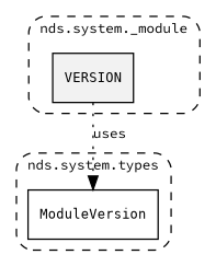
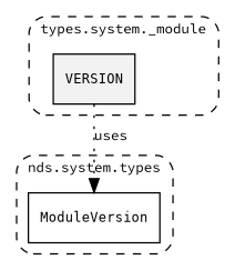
  digraph {
    fontsize=10
    rankdir=TB
    fontname="Source Code Pro"
    node [fontsize=10 shape=box fontname="Source Code Pro"]
    n1 [fillcolor="#0000000D" label=<<font face="monospace"><table align="center" border="0" cellspacing="0" cellpadding="0"><tr><td href="../../../content/packages/nds.system._module.html#Constant-VERSION" title="Constant defined in nds.system._module">VERSION</td></tr></table></font>> style=filled]
    n2 [label=<<font face="monospace"><table align="center" border="0" cellspacing="0" cellpadding="0"><tr><td href="../../../content/packages/nds.system.types.html#Subtype-ModuleVersion" title="Subtype defined in nds.system.types">ModuleVersion</td></tr></table></font>>]
    subgraph cluster_1 {
-     label="nds.system._module"
+     label="types.system._module"
      style="dashed, rounded"
      n1
    }
    subgraph cluster_2 {
      label="nds.system.types"
      style="dashed, rounded"
      n2
    }
    n1 -> n2 [fontsize=10 label=uses style=dotted fontname="Source Code Pro"]
  }
